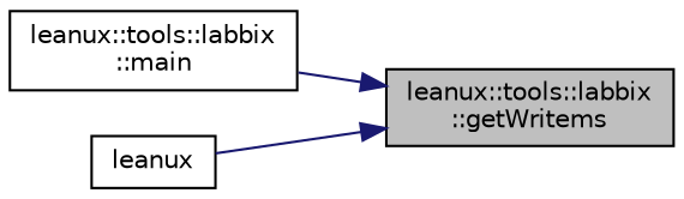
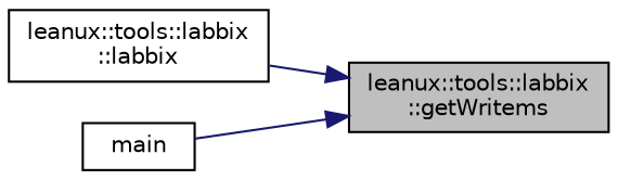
  digraph {
    rankdir=RL
    node [color=black fontname=Helvetica fontsize=10 shape=record]
    edge [color=midnightblue dir=back fontname=Helvetica fontsize=10 labelfontname=Helvetica labelfontsize=10 style=solid]
    n1 [fillcolor=grey75 fontcolor=black height=0.2 label="leanux::tools::labbix\l::getWritems" style=filled width=0.4]
-   n2 [height=0.2 label="leanux::tools::labbix\l::main" width=0.4]
-   n3 [height=0.2 label=leanux width=0.4]
+   n2 [height=0.2 label="leanux::tools::labbix\l::labbix" width=0.4]
+   n3 [height=0.2 label=main width=0.4]
    n1 -> n2
    n1 -> n3
  }
